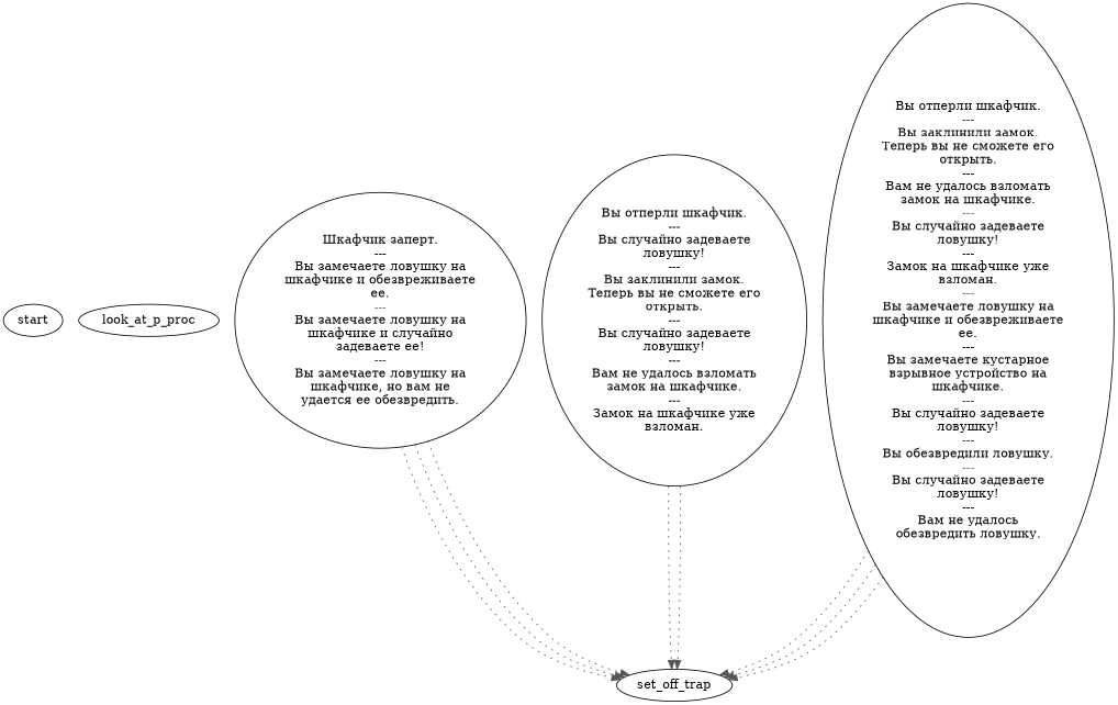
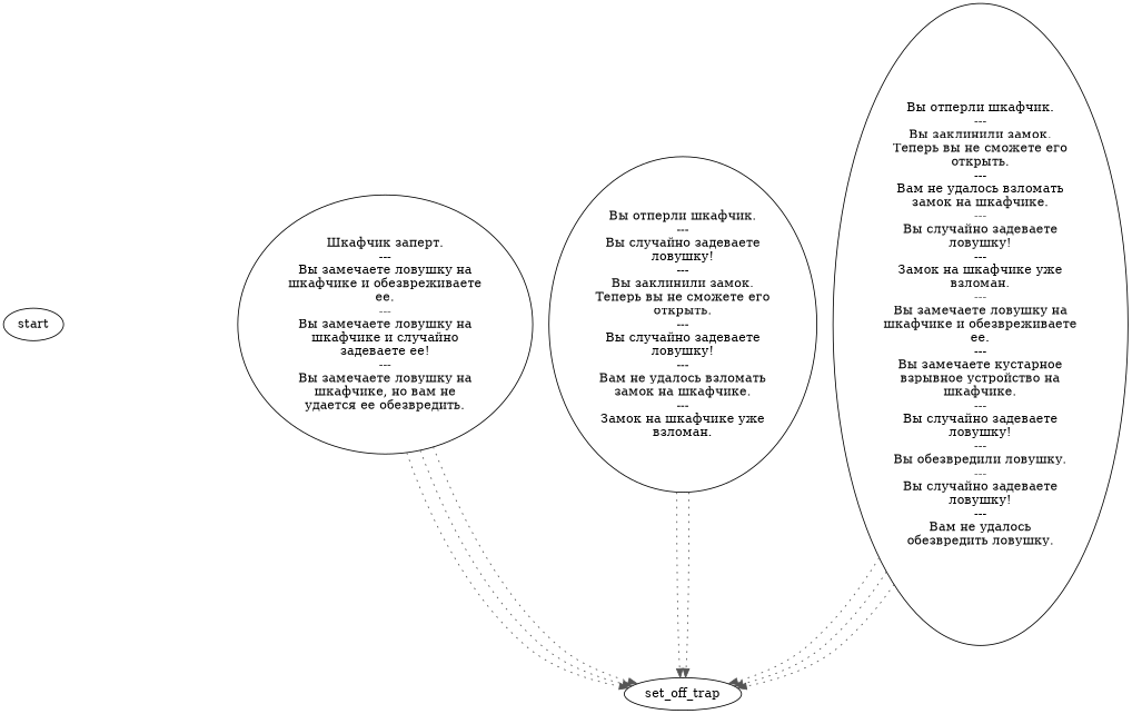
  digraph {
    node [color="#000000" fillcolor="#FFFFFF" style=filled]
    edge [color="#555555" style=dotted]
    start
-   look_at_p_proc
    n3 [label="Шкафчик заперт.\n---\nВы замечаете ловушку на\nшкафчике и обезвреживаете\nее.\n---\nВы замечаете ловушку на\nшкафчике и случайно\nзадеваете ее!\n---\nВы замечаете ловушку на\nшкафчике, но вам не\nудается ее обезвредить."]
    set_off_trap
    n5 [label="Вы отперли шкафчик.\n---\nВы случайно задеваете\nловушку!\n---\nВы заклинили замок.\nТеперь вы не сможете его\nоткрыть.\n---\nВы случайно задеваете\nловушку!\n---\nВам не удалось взломать\nзамок на шкафчике.\n---\nЗамок на шкафчике уже\nвзломан."]
    n6 [label="Вы отперли шкафчик.\n---\nВы заклинили замок.\nТеперь вы не сможете его\nоткрыть.\n---\nВам не удалось взломать\nзамок на шкафчике.\n---\nВы случайно задеваете\nловушку!\n---\nЗамок на шкафчике уже\nвзломан.\n---\nВы замечаете ловушку на\nшкафчике и обезвреживаете\nее.\n---\nВы замечаете кустарное\nвзрывное устройство на\nшкафчике.\n---\nВы случайно задеваете\nловушку!\n---\nВы обезвредили ловушку.\n---\nВы случайно задеваете\nловушку!\n---\nВам не удалось\nобезвредить ловушку."]
    n3 -> set_off_trap
    n3 -> set_off_trap
    n3 -> set_off_trap
    n5 -> set_off_trap
    n5 -> set_off_trap
    n6 -> set_off_trap
    n6 -> set_off_trap
    n6 -> set_off_trap
  }
